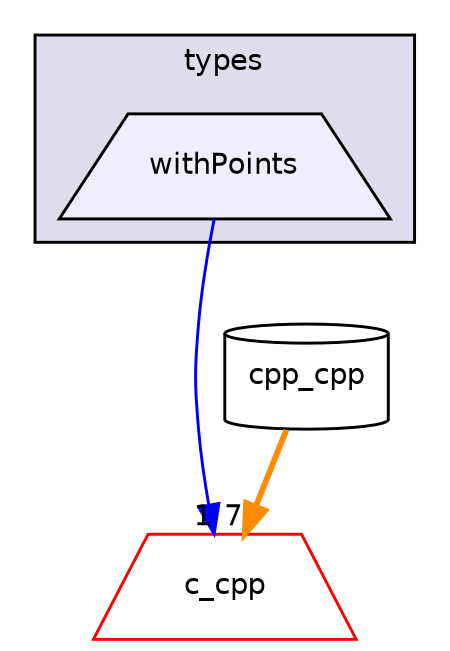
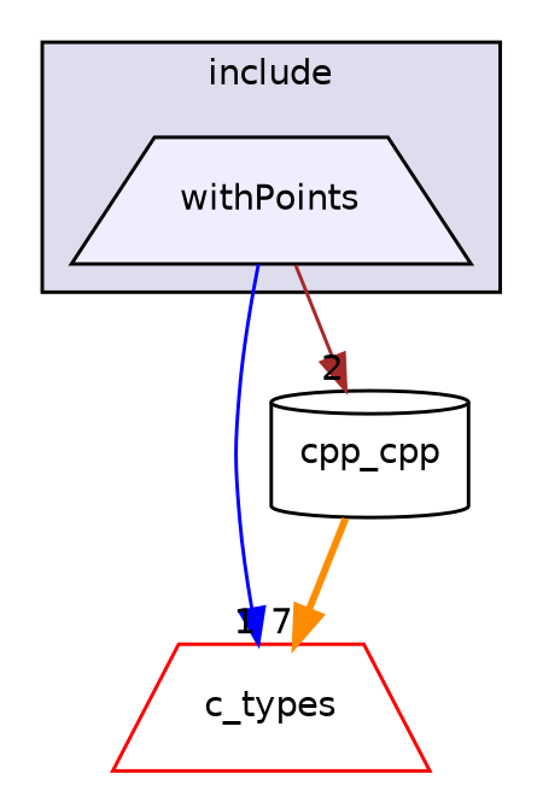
  digraph {
    compound=true
    node [fontname=Helvetica fontsize=10 shape=trapezium style=filled]
    edge [arrowhead=normal labeldistance=1.5 labelfontname=Helvetica labelfontsize=10 style=solid]
    n1 [fillcolor="#eeeeff" label=withPoints pencolor=black]
-   n2 [color=red fillcolor=white label=c_cpp]
+   n2 [color=red fillcolor=white label=c_types]
    n3 [label=cpp_cpp shape=cylinder style=""]
    subgraph cluster_1 {
      bgcolor="#ddddee"
      fontname=Helvetica
      fontsize=10
-     label=types
+     label=include
      pencolor=black
      n1
    }
    n1 -> n2 [color=blue headlabel=1]
+   n1 -> n3 [color=brown headlabel=2]
    n3 -> n2 [color=darkorange headlabel=7 style=bold]
  }
